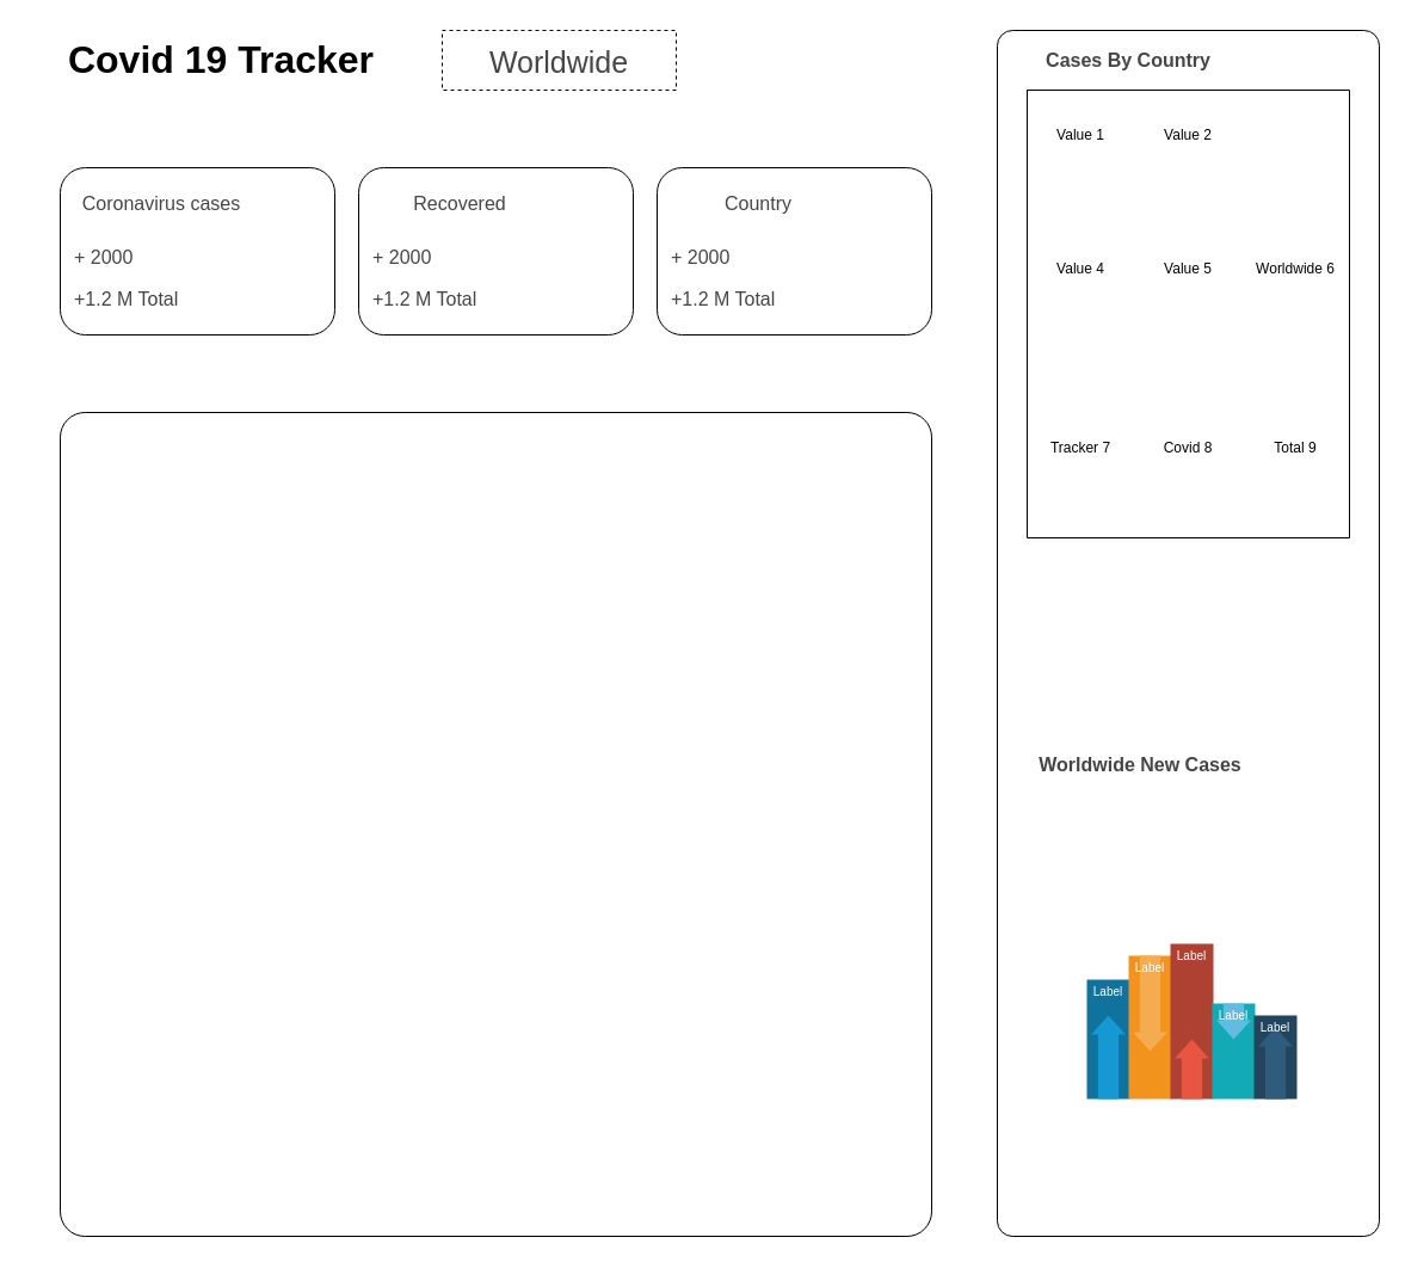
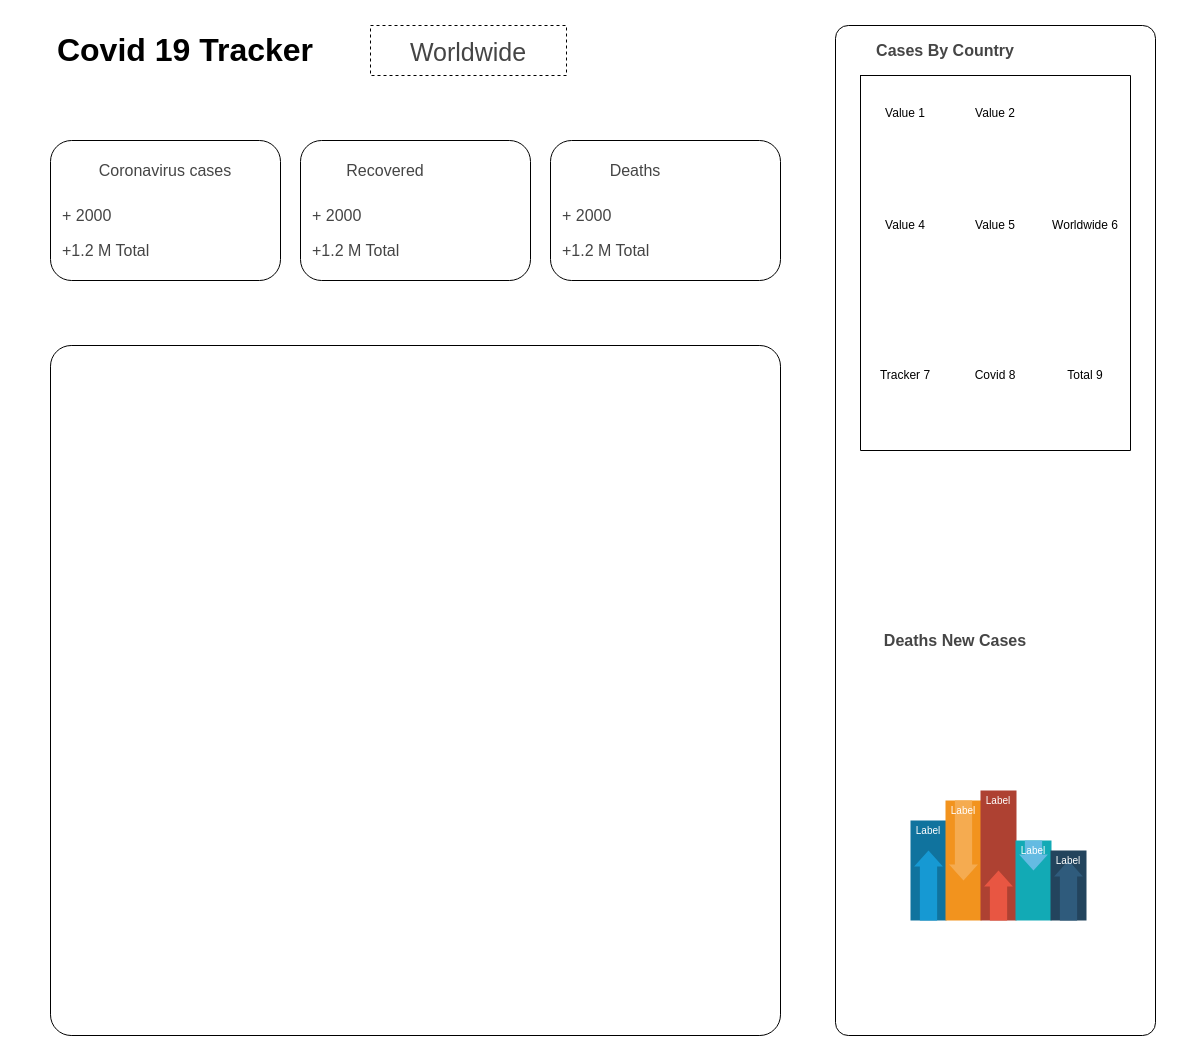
  <mxCell id="0" />
  <mxCell id="1" parent="0" />
  <mxCell id="2" value="Covid 19 Tracker" style="text;html=1;strokeColor=none;fillColor=none;align=center;verticalAlign=middle;whiteSpace=wrap;rounded=0;strokeWidth=6;fontSize=32;fontStyle=1" vertex="1" parent="1"><mxGeometry y="20" width="330" height="60" as="geometry" x="20" /></mxCell>
  <mxCell id="3" value="&lt;font style=&quot;font-size: 25px&quot;&gt;Worldwide&lt;/font&gt;" style="rounded=0;whiteSpace=wrap;html=1;strokeWidth=1;fontSize=32;fontColor=#454545;dashed=1;" vertex="1" parent="1"><mxGeometry x="370" y="25" width="196" height="50" as="geometry" /></mxCell>
  <mxCell id="4" value="" style="rounded=1;whiteSpace=wrap;html=1;strokeWidth=1;fontSize=32;fontColor=#454545;" vertex="1" parent="1"><mxGeometry x="50" y="140" width="230" height="140" as="geometry" /></mxCell>
- <mxCell id="5" value="&lt;span style=&quot;font-size: 16px&quot;&gt;Coronavirus cases&lt;/span&gt;" style="text;html=1;strokeColor=none;fillColor=none;align=center;verticalAlign=middle;whiteSpace=wrap;rounded=0;fontSize=32;fontColor=#454545;" vertex="1" parent="1"><mxGeometry x="60" y="150" width="150" height="30" as="geometry" /></mxCell>
+ <mxCell id="5" value="&lt;span style=&quot;font-size: 16px&quot;&gt;Coronavirus cases&lt;/span&gt;" style="text;html=1;strokeColor=none;fillColor=none;align=center;verticalAlign=middle;whiteSpace=wrap;rounded=0;fontSize=32;fontColor=#454545;" vertex="1" parent="1"><mxGeometry x="90" y="150" width="150" height="30" as="geometry" /></mxCell>
  <mxCell id="6" value="&lt;span style=&quot;font-size: 16px&quot;&gt;+ 2000&lt;/span&gt;" style="text;html=1;strokeColor=none;fillColor=none;align=left;verticalAlign=middle;whiteSpace=wrap;rounded=0;fontSize=32;fontColor=#454545;" vertex="1" parent="1"><mxGeometry x="60" y="195" width="150" height="30" as="geometry" /></mxCell>
  <mxCell id="7" value="&lt;span style=&quot;font-size: 16px&quot;&gt;+1.2 M Total&lt;/span&gt;" style="text;html=1;strokeColor=none;fillColor=none;align=left;verticalAlign=middle;whiteSpace=wrap;rounded=0;fontSize=32;fontColor=#454545;" vertex="1" parent="1"><mxGeometry x="60" y="230" width="150" height="30" as="geometry" /></mxCell>
  <mxCell id="8" value="" style="rounded=1;whiteSpace=wrap;html=1;strokeWidth=1;fontSize=32;fontColor=#454545;" vertex="1" parent="1"><mxGeometry x="300" y="140" width="230" height="140" as="geometry" /></mxCell>
  <mxCell id="9" value="&lt;span style=&quot;font-size: 16px&quot;&gt;Recovered&lt;/span&gt;" style="text;html=1;strokeColor=none;fillColor=none;align=center;verticalAlign=middle;whiteSpace=wrap;rounded=0;fontSize=32;fontColor=#454545;" vertex="1" parent="1"><mxGeometry x="310" y="150" width="150" height="30" as="geometry" /></mxCell>
  <mxCell id="10" value="&lt;span style=&quot;font-size: 16px&quot;&gt;+ 2000&lt;/span&gt;" style="text;html=1;strokeColor=none;fillColor=none;align=left;verticalAlign=middle;whiteSpace=wrap;rounded=0;fontSize=32;fontColor=#454545;" vertex="1" parent="1"><mxGeometry x="310" y="195" width="150" height="30" as="geometry" /></mxCell>
  <mxCell id="11" value="&lt;span style=&quot;font-size: 16px&quot;&gt;+1.2 M Total&lt;/span&gt;" style="text;html=1;strokeColor=none;fillColor=none;align=left;verticalAlign=middle;whiteSpace=wrap;rounded=0;fontSize=32;fontColor=#454545;" vertex="1" parent="1"><mxGeometry x="310" y="230" width="150" height="30" as="geometry" /></mxCell>
  <mxCell id="12" value="" style="rounded=1;whiteSpace=wrap;html=1;strokeWidth=1;fontSize=32;fontColor=#454545;" vertex="1" parent="1"><mxGeometry x="550" y="140" width="230" height="140" as="geometry" /></mxCell>
- <mxCell id="13" value="&lt;span style=&quot;font-size: 16px&quot;&gt;Country&lt;/span&gt;" style="text;html=1;strokeColor=none;fillColor=none;align=center;verticalAlign=middle;whiteSpace=wrap;rounded=0;fontSize=32;fontColor=#454545;" vertex="1" parent="1"><mxGeometry x="560" y="150" width="150" height="30" as="geometry" /></mxCell>
+ <mxCell id="13" value="&lt;span style=&quot;font-size: 16px&quot;&gt;Deaths&lt;/span&gt;" style="text;html=1;strokeColor=none;fillColor=none;align=center;verticalAlign=middle;whiteSpace=wrap;rounded=0;fontSize=32;fontColor=#454545;" vertex="1" parent="1"><mxGeometry x="560" y="150" width="150" height="30" as="geometry" /></mxCell>
  <mxCell id="14" value="&lt;span style=&quot;font-size: 16px&quot;&gt;+ 2000&lt;/span&gt;" style="text;html=1;strokeColor=none;fillColor=none;align=left;verticalAlign=middle;whiteSpace=wrap;rounded=0;fontSize=32;fontColor=#454545;" vertex="1" parent="1"><mxGeometry x="560" y="195" width="150" height="30" as="geometry" /></mxCell>
  <mxCell id="15" value="&lt;span style=&quot;font-size: 16px&quot;&gt;+1.2 M Total&lt;/span&gt;" style="text;html=1;strokeColor=none;fillColor=none;align=left;verticalAlign=middle;whiteSpace=wrap;rounded=0;fontSize=32;fontColor=#454545;" vertex="1" parent="1"><mxGeometry x="560" y="230" width="150" height="30" as="geometry" /></mxCell>
  <mxCell id="16" value="" style="rounded=1;whiteSpace=wrap;html=1;strokeWidth=1;fontSize=32;fontColor=#454545;arcSize=3;" vertex="1" parent="1"><mxGeometry x="50" y="345" width="730" height="690" as="geometry" /></mxCell>
  <mxCell id="17" value="" style="shape=image;html=1;verticalAlign=top;verticalLabelPosition=bottom;labelBackgroundColor=#ffffff;imageAspect=0;aspect=fixed;image=https://cdn3.iconfinder.com/data/icons/logos-brands-3/24/logo_brand_brands_logos_maps_google-128.png;strokeWidth=1;fontSize=32;fontColor=#454545;" vertex="1" parent="1"><mxGeometry x="300" y="560" width="230" height="230" as="geometry" /></mxCell>
  <mxCell id="18" value="" style="rounded=1;whiteSpace=wrap;html=1;strokeWidth=1;fontSize=32;fontColor=#454545;arcSize=4;" vertex="1" parent="1"><mxGeometry x="835" y="25" width="320" height="1010" as="geometry" /></mxCell>
  <mxCell id="19" value="Cases By Country" style="text;html=1;strokeColor=none;fillColor=none;align=center;verticalAlign=middle;whiteSpace=wrap;rounded=0;fontSize=16;fontColor=#454545;fontStyle=1" vertex="1" parent="1"><mxGeometry x="860" y="40" width="170" height="20" as="geometry" /></mxCell>
- <mxCell id="20" value="Worldwide New Cases" style="text;html=1;strokeColor=none;fillColor=none;align=center;verticalAlign=middle;whiteSpace=wrap;rounded=0;fontSize=16;fontColor=#454545;fontStyle=1" vertex="1" parent="1"><mxGeometry x="850" y="630" width="210" height="20" as="geometry" /></mxCell>
+ <mxCell id="20" value="Deaths New Cases" style="text;html=1;strokeColor=none;fillColor=none;align=center;verticalAlign=middle;whiteSpace=wrap;rounded=0;fontSize=16;fontColor=#454545;fontStyle=1" vertex="1" parent="1"><mxGeometry x="850" y="630" width="210" height="20" as="geometry" /></mxCell>
  <mxCell id="21" value="" style="shape=table;html=1;whiteSpace=wrap;startSize=0;container=1;collapsible=0;childLayout=tableLayout;columnLines=0;rowLines=0;strokeWidth=1;fontSize=16;fontColor=#454545;" vertex="1" parent="1"><mxGeometry x="860" y="75" width="270" height="375" as="geometry" /></mxCell>
  <mxCell id="22" value="" style="shape=partialRectangle;html=1;whiteSpace=wrap;collapsible=0;dropTarget=0;pointerEvents=0;fillColor=none;top=0;left=0;bottom=0;right=0;points=[[0,0.5],[1,0.5]];portConstraint=eastwest;" vertex="1" parent="21"><mxGeometry width="270" height="75" as="geometry" /></mxCell>
  <mxCell id="23" value="Value 1" style="shape=partialRectangle;html=1;whiteSpace=wrap;connectable=0;fillColor=none;top=0;left=0;bottom=0;right=0;overflow=hidden;" vertex="1" parent="22"><mxGeometry width="90" height="75" as="geometry" /></mxCell>
  <mxCell id="24" value="Value 2" style="shape=partialRectangle;html=1;whiteSpace=wrap;connectable=0;fillColor=none;top=0;left=0;bottom=0;right=0;overflow=hidden;" vertex="1" parent="22"><mxGeometry x="90" width="90" height="75" as="geometry" /></mxCell>
  <mxCell id="25" value="" style="shape=partialRectangle;html=1;whiteSpace=wrap;collapsible=0;dropTarget=0;pointerEvents=0;fillColor=none;top=0;left=0;bottom=0;right=0;points=[[0,0.5],[1,0.5]];portConstraint=eastwest;" vertex="1" parent="21"><mxGeometry y="75" width="270" height="150" as="geometry" /></mxCell>
  <mxCell id="26" value="Value 4" style="shape=partialRectangle;html=1;whiteSpace=wrap;connectable=0;fillColor=none;top=0;left=0;bottom=0;right=0;overflow=hidden;" vertex="1" parent="25"><mxGeometry width="90" height="150" as="geometry" /></mxCell>
  <mxCell id="27" value="Value 5" style="shape=partialRectangle;html=1;whiteSpace=wrap;connectable=0;fillColor=none;top=0;left=0;bottom=0;right=0;overflow=hidden;" vertex="1" parent="25"><mxGeometry x="90" width="90" height="150" as="geometry" /></mxCell>
  <mxCell id="28" value="Worldwide 6" style="shape=partialRectangle;html=1;whiteSpace=wrap;connectable=0;fillColor=none;top=0;left=0;bottom=0;right=0;overflow=hidden;" vertex="1" parent="25"><mxGeometry x="180" width="90" height="150" as="geometry" /></mxCell>
  <mxCell id="29" value="" style="shape=partialRectangle;html=1;whiteSpace=wrap;collapsible=0;dropTarget=0;pointerEvents=0;fillColor=none;top=0;left=0;bottom=0;right=0;points=[[0,0.5],[1,0.5]];portConstraint=eastwest;" vertex="1" parent="21"><mxGeometry y="225" width="270" height="150" as="geometry" /></mxCell>
  <mxCell id="30" value="Tracker 7" style="shape=partialRectangle;html=1;whiteSpace=wrap;connectable=0;fillColor=none;top=0;left=0;bottom=0;right=0;overflow=hidden;" vertex="1" parent="29"><mxGeometry width="90" height="150" as="geometry" /></mxCell>
  <mxCell id="31" value="Covid 8" style="shape=partialRectangle;html=1;whiteSpace=wrap;connectable=0;fillColor=none;top=0;left=0;bottom=0;right=0;overflow=hidden;" vertex="1" parent="29"><mxGeometry x="90" width="90" height="150" as="geometry" /></mxCell>
  <mxCell id="32" value="Total 9" style="shape=partialRectangle;html=1;whiteSpace=wrap;connectable=0;fillColor=none;top=0;left=0;bottom=0;right=0;overflow=hidden;" vertex="1" parent="29"><mxGeometry x="180" width="90" height="150" as="geometry" /></mxCell>
  <mxCell id="33" value="" style="fillColor=#10739E;strokeColor=none;fontSize=20;fontColor=#454545;" vertex="1" parent="1"><mxGeometry x="910" y="820" width="36" height="100" as="geometry" /></mxCell>
  <mxCell id="34" value="" style="shape=mxgraph.arrows2.arrow;dy=0.4;dx=16;notch=0;direction=north;fillColor=#1699D3;strokeColor=none;" vertex="1" parent="33"><mxGeometry x="3.6" y="30" width="28.8" height="70" as="geometry" /></mxCell>
  <mxCell id="35" value="Label" style="text;html=1;align=center;verticalAlign=middle;whiteSpace=wrap;fontColor=#FFFFFF;fontSize=10;" vertex="1" parent="33"><mxGeometry width="36" height="20" as="geometry" /></mxCell>
  <mxCell id="36" value="" style="fillColor=#F2931E;strokeColor=none;fontSize=20;fontColor=#454545;" vertex="1" parent="1"><mxGeometry x="945" y="800" width="36" height="120" as="geometry" /></mxCell>
  <mxCell id="37" value="" style="shape=mxgraph.arrows2.arrow;dy=0.4;dx=16;notch=0;direction=south;fillColor=#F5AB50;strokeColor=none;" vertex="1" parent="36"><mxGeometry x="3.6" width="28.8" height="80" as="geometry" /></mxCell>
  <mxCell id="38" value="Label" style="text;html=1;align=center;verticalAlign=middle;whiteSpace=wrap;fontColor=#FFFFFF;fontSize=10;" vertex="1" parent="36"><mxGeometry width="36" height="20" as="geometry" /></mxCell>
  <mxCell id="39" value="" style="fillColor=#AE4132;strokeColor=none;fontSize=20;fontColor=#454545;" vertex="1" parent="1"><mxGeometry x="980" y="790" width="36" height="130" as="geometry" /></mxCell>
  <mxCell id="40" value="" style="shape=mxgraph.arrows2.arrow;dy=0.4;dx=16;notch=0;direction=north;fillColor=#E85642;strokeColor=none;" vertex="1" parent="39"><mxGeometry x="3.6" y="80" width="28.8" height="50" as="geometry" /></mxCell>
  <mxCell id="41" value="Label" style="text;html=1;align=center;verticalAlign=middle;whiteSpace=wrap;fontColor=#FFFFFF;fontSize=10;" vertex="1" parent="39"><mxGeometry width="36" height="20" as="geometry" /></mxCell>
  <mxCell id="42" value="" style="fillColor=#12AAB5;strokeColor=none;fontSize=20;fontColor=#454545;" vertex="1" parent="1"><mxGeometry x="1015" y="840" width="36" height="80" as="geometry" /></mxCell>
  <mxCell id="43" value="" style="shape=mxgraph.arrows2.arrow;dy=0.4;dx=16;notch=0;direction=south;fillColor=#64BBE2;strokeColor=none;" vertex="1" parent="42"><mxGeometry x="3.6" width="28.8" height="30" as="geometry" /></mxCell>
  <mxCell id="44" value="Label" style="text;html=1;align=center;verticalAlign=middle;whiteSpace=wrap;fontColor=#FFFFFF;fontSize=10;" vertex="1" parent="42"><mxGeometry width="36" height="20" as="geometry" /></mxCell>
  <mxCell id="45" value="" style="fillColor=#23445D;strokeColor=none;fontSize=20;fontColor=#454545;" vertex="1" parent="1"><mxGeometry x="1050" y="850" width="36" height="70" as="geometry" /></mxCell>
  <mxCell id="46" value="" style="shape=mxgraph.arrows2.arrow;dy=0.4;dx=16;notch=0;direction=north;fillColor=#2F5B7C;strokeColor=none;" vertex="1" parent="45"><mxGeometry x="3.6" y="10" width="28.8" height="60" as="geometry" /></mxCell>
  <mxCell id="47" value="Label" style="text;html=1;align=center;verticalAlign=middle;whiteSpace=wrap;fontColor=#FFFFFF;fontSize=10;" vertex="1" parent="45"><mxGeometry width="36" height="20" as="geometry" /></mxCell>
